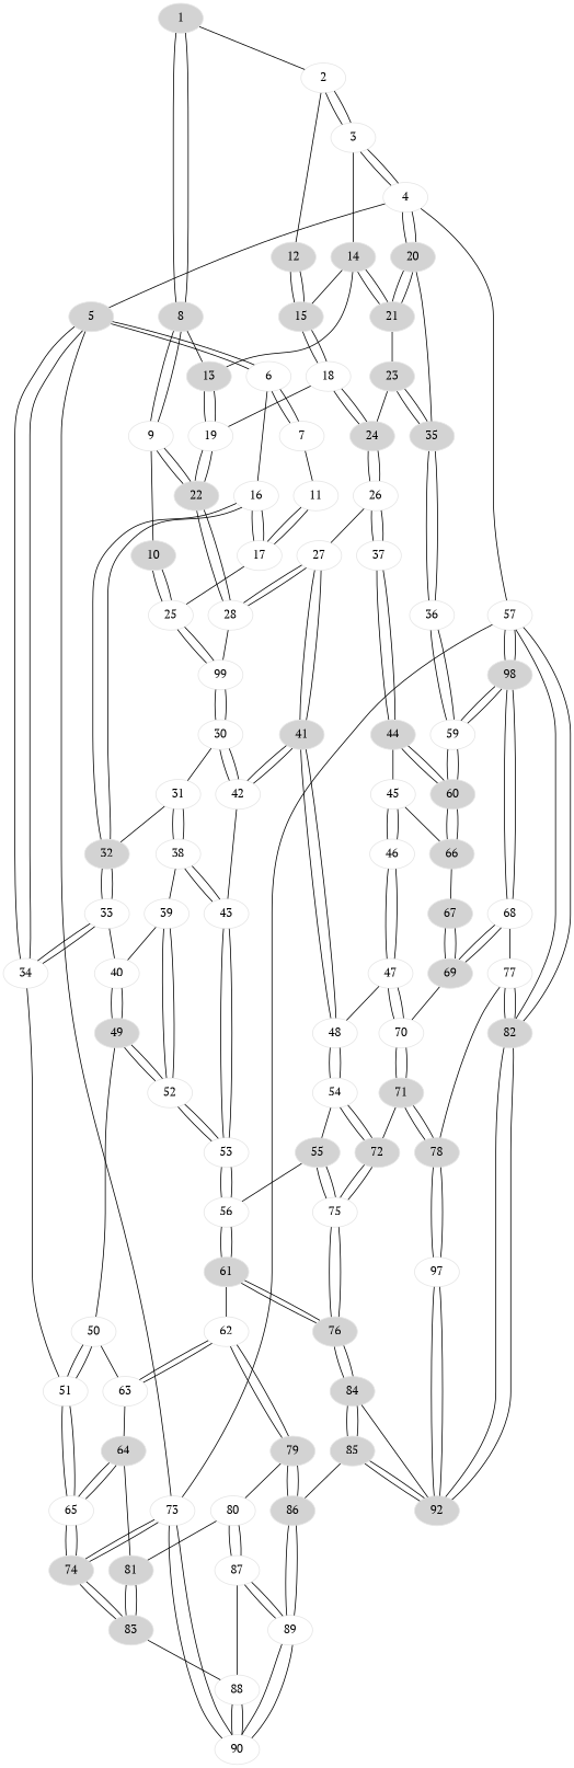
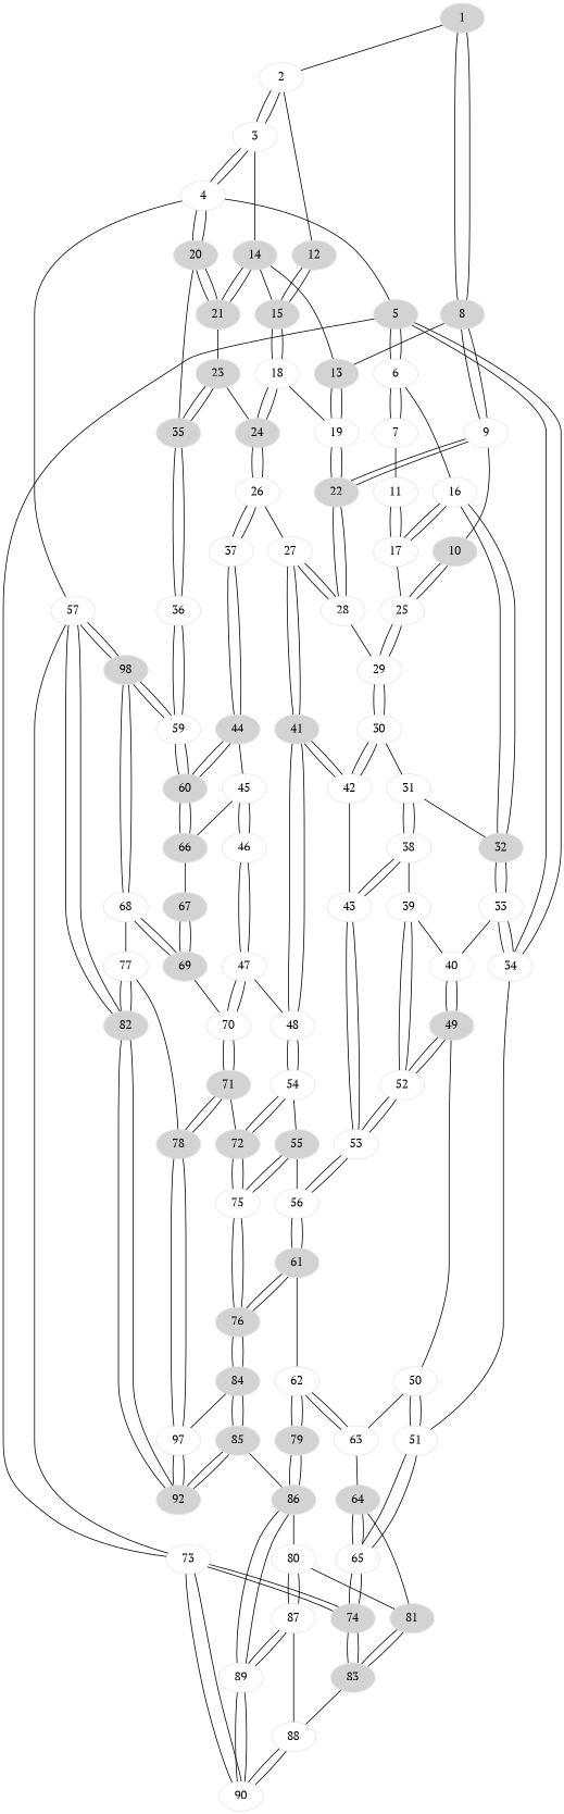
  graph {
    fontname="PT Serif"
    node [color=gray90 fillcolor=white fontname="PT Serif" style=filled]
    edge [fontname="PT Serif"]
    1 [fillcolor=lightgrey]
    2
    8 [fillcolor=lightgrey]
    3
    12 [fillcolor=lightgrey]
    9
    13 [fillcolor=lightgrey]
    4
    14 [fillcolor=lightgrey]
    15 [fillcolor=lightgrey]
    5 [fillcolor=lightgrey]
    20 [fillcolor=lightgrey]
    57
    21 [fillcolor=lightgrey]
    6
    34
    73
    35 [fillcolor=lightgrey]
    n19 [fillcolor=lightgrey label=98]
    82 [fillcolor=lightgrey]
    7
    16
    51
    74 [fillcolor=lightgrey]
    90
    11
    17
    32 [fillcolor=lightgrey]
    10 [fillcolor=lightgrey]
    22 [fillcolor=lightgrey]
    19
    25
    28
-   29 [label=99]
+   29
    18
    23 [fillcolor=lightgrey]
    24 [fillcolor=lightgrey]
    33
    26
    36
    27
    37
    30
    41 [fillcolor=lightgrey]
    44 [fillcolor=lightgrey]
    42
    48
    31
    38
    43
    39
    40
    49 [fillcolor=lightgrey]
    65
    59
    60 [fillcolor=lightgrey]
    45
    52
    53
    50
    54
    56
    46
    66 [fillcolor=lightgrey]
    47
    67 [fillcolor=lightgrey]
    70
    69 [fillcolor=lightgrey]
    71 [fillcolor=lightgrey]
    55 [fillcolor=lightgrey]
    72 [fillcolor=lightgrey]
    63
    64 [fillcolor=lightgrey]
    61 [fillcolor=lightgrey]
    75
    76 [fillcolor=lightgrey]
    62
    68
    92 [fillcolor=lightgrey]
    77
    79 [fillcolor=lightgrey]
    84 [fillcolor=lightgrey]
    80
    86 [fillcolor=lightgrey]
    81 [fillcolor=lightgrey]
    83 [fillcolor=lightgrey]
    78 [fillcolor=lightgrey]
    n88 [label=97]
    88
    85 [fillcolor=lightgrey]
    87
    89
    1 -- 2
    1 -- 8
    1 -- 8
    2 -- 3
    2 -- 3
    2 -- 12
    8 -- 9
    8 -- 9
    8 -- 13
    3 -- 4
    3 -- 4
    3 -- 14
    12 -- 15
    12 -- 15
    9 -- 10
    9 -- 22
    9 -- 22
    13 -- 19
    13 -- 19
    4 -- 5
    4 -- 20
    4 -- 20
    4 -- 57
    14 -- 13
    14 -- 15
    14 -- 21
    14 -- 21
    15 -- 18
    15 -- 18
    5 -- 6
    5 -- 6
    5 -- 34
    5 -- 34
    5 -- 73
    20 -- 21
    20 -- 21
    20 -- 35
    57 -- 73
    57 -- n19
    57 -- n19
    57 -- 82
    57 -- 82
    21 -- 23
    6 -- 7
    6 -- 7
    6 -- 16
    34 -- 51
    73 -- 74
    73 -- 74
    73 -- 90
    73 -- 90
    35 -- 36
    35 -- 36
    n19 -- 59
    n19 -- 59
    n19 -- 68
    n19 -- 68
    82 -- 92
    82 -- 92
    7 -- 11
    16 -- 17
    16 -- 17
    16 -- 32
    16 -- 32
    51 -- 65
    51 -- 65
    74 -- 83
    74 -- 83
    11 -- 17
    11 -- 17
    17 -- 25
    32 -- 33
    32 -- 33
    10 -- 25
    10 -- 25
    22 -- 28
    22 -- 28
    19 -- 22
    19 -- 22
    25 -- 29
    25 -- 29
    28 -- 29
    29 -- 30
    29 -- 30
    18 -- 19
    18 -- 24
    18 -- 24
    23 -- 35
    23 -- 35
    23 -- 24
    24 -- 26
    24 -- 26
    33 -- 34
    33 -- 34
    33 -- 40
    26 -- 27
    26 -- 37
    26 -- 37
    36 -- 59
    36 -- 59
    27 -- 28
    27 -- 28
    27 -- 41
    27 -- 41
    37 -- 44
    37 -- 44
    30 -- 42
    30 -- 42
    30 -- 31
    41 -- 42
    41 -- 42
    41 -- 48
    41 -- 48
    44 -- 60
    44 -- 60
    44 -- 45
    42 -- 43
    48 -- 54
    48 -- 54
    31 -- 32
    31 -- 38
    31 -- 38
    38 -- 43
    38 -- 43
    38 -- 39
    43 -- 53
    43 -- 53
    39 -- 40
    39 -- 52
    39 -- 52
    40 -- 49
    40 -- 49
    49 -- 52
    49 -- 52
    49 -- 50
    65 -- 74
    65 -- 74
    59 -- 60
    59 -- 60
    60 -- 66
    60 -- 66
    45 -- 46
    45 -- 46
    45 -- 66
    52 -- 53
    52 -- 53
    53 -- 56
    53 -- 56
    50 -- 51
    50 -- 51
    50 -- 63
    54 -- 55
    54 -- 72
    54 -- 72
    56 -- 61
    56 -- 61
    46 -- 47
    46 -- 47
    66 -- 67
    47 -- 48
    47 -- 70
    47 -- 70
    67 -- 69
    67 -- 69
    70 -- 71
    70 -- 71
    69 -- 70
    71 -- 72
    71 -- 78
    71 -- 78
    55 -- 56
    55 -- 75
    55 -- 75
    72 -- 75
    72 -- 75
    63 -- 64
    64 -- 65
    64 -- 65
    64 -- 81
    61 -- 76
    61 -- 76
    61 -- 62
    75 -- 76
    75 -- 76
    76 -- 84
    76 -- 84
    62 -- 63
    62 -- 63
    62 -- 79
    62 -- 79
    68 -- 69
    68 -- 69
    68 -- 77
    77 -- 82
    77 -- 82
    77 -- 78
-   79 -- 80
+   86 -- 80
    79 -- 86
    79 -- 86
-   84 -- 92
+   84 -- n88
    84 -- 85
    84 -- 85
    80 -- 81
    80 -- 87
    80 -- 87
    86 -- 89
    86 -- 89
    81 -- 83
    81 -- 83
    83 -- 88
    78 -- n88
    78 -- n88
    n88 -- 92
    n88 -- 92
    88 -- 90
    88 -- 90
    85 -- 92
    85 -- 92
    85 -- 86
    87 -- 88
    87 -- 89
    87 -- 89
    89 -- 90
    89 -- 90
  }
